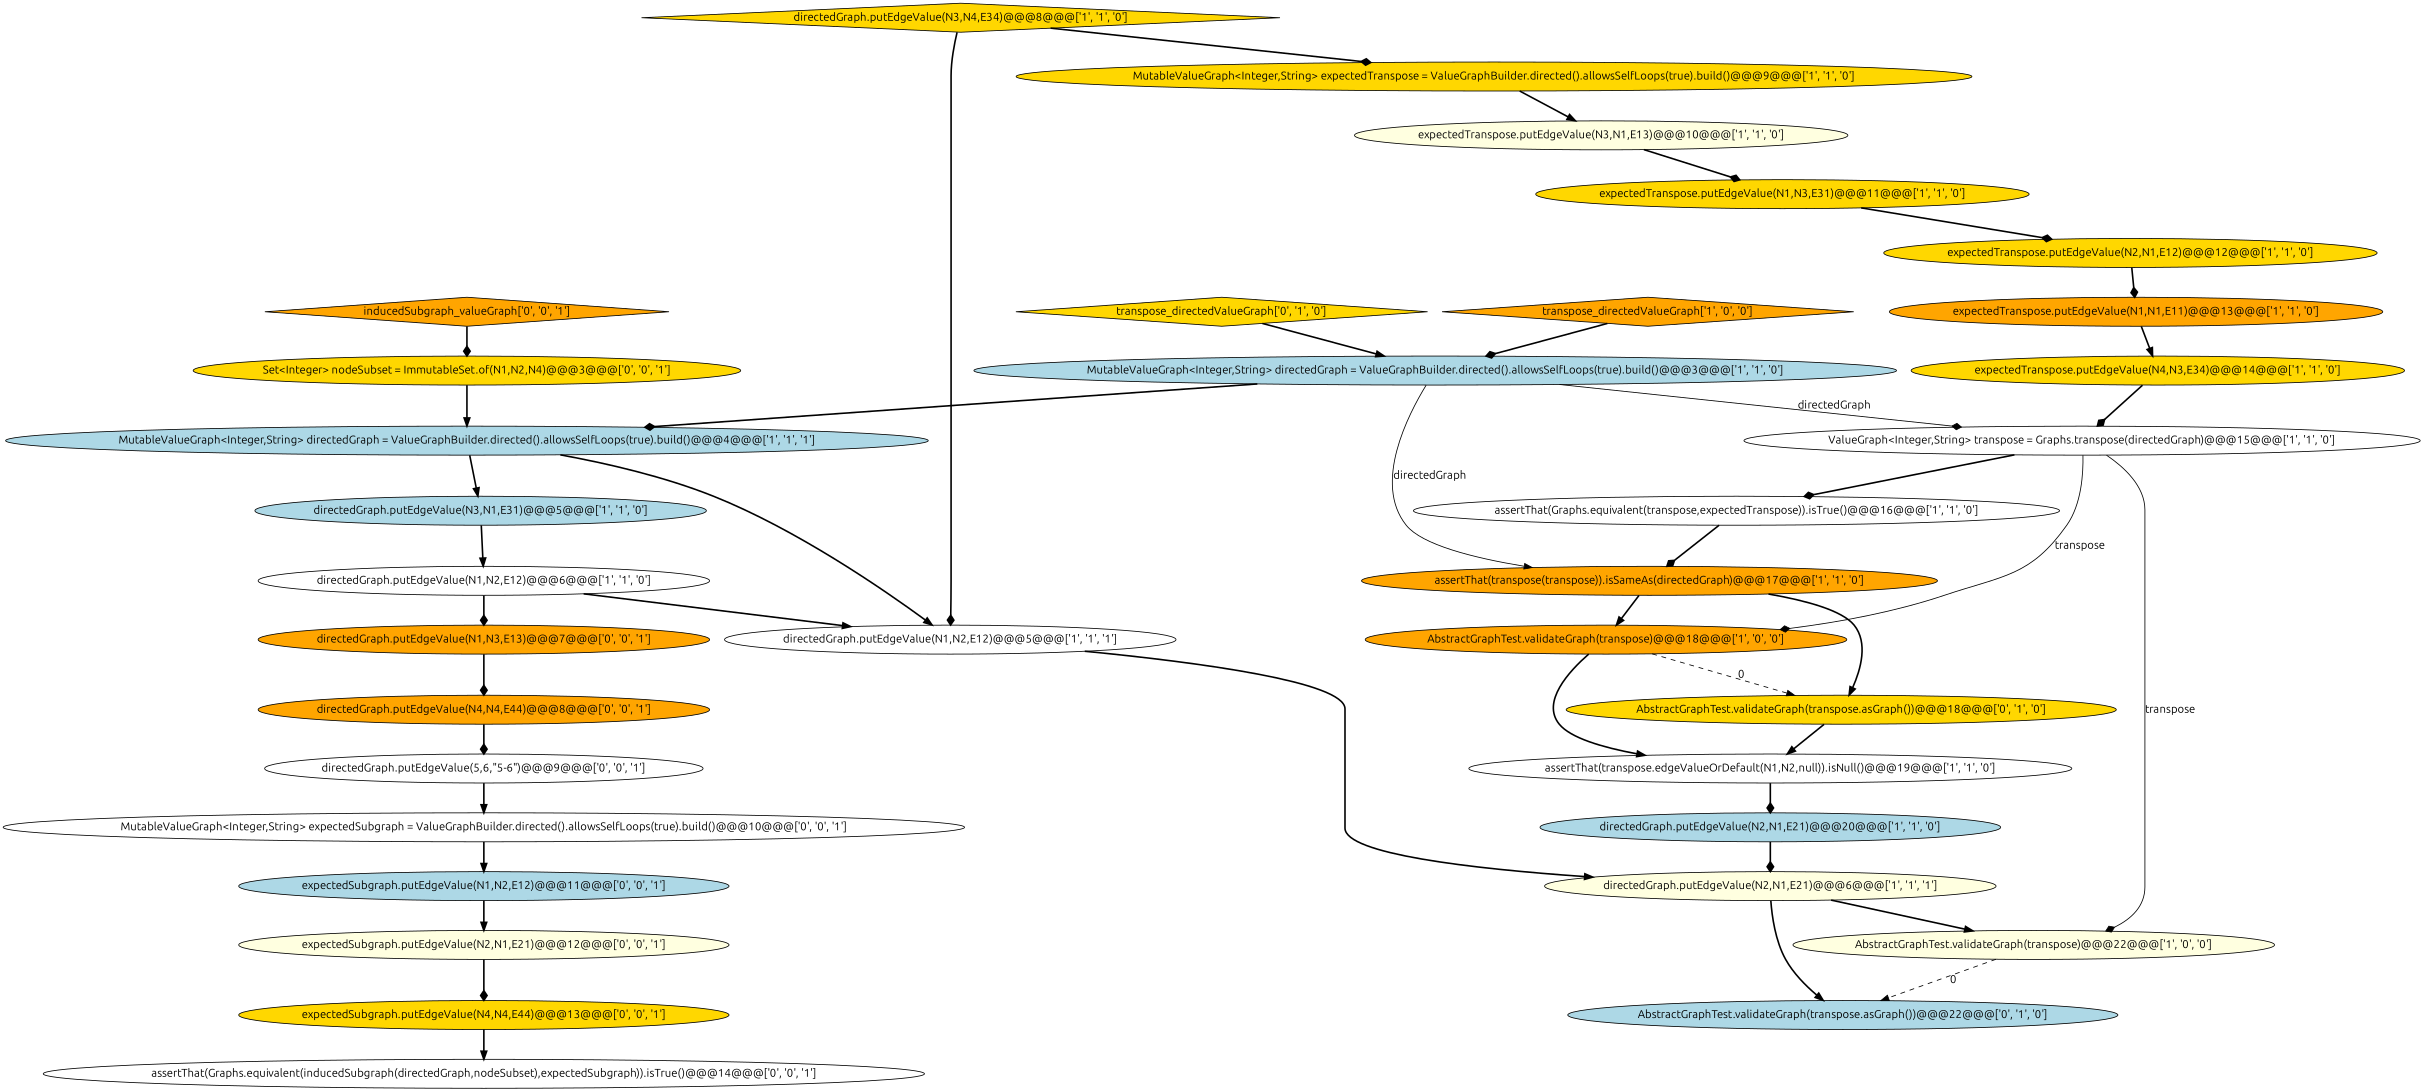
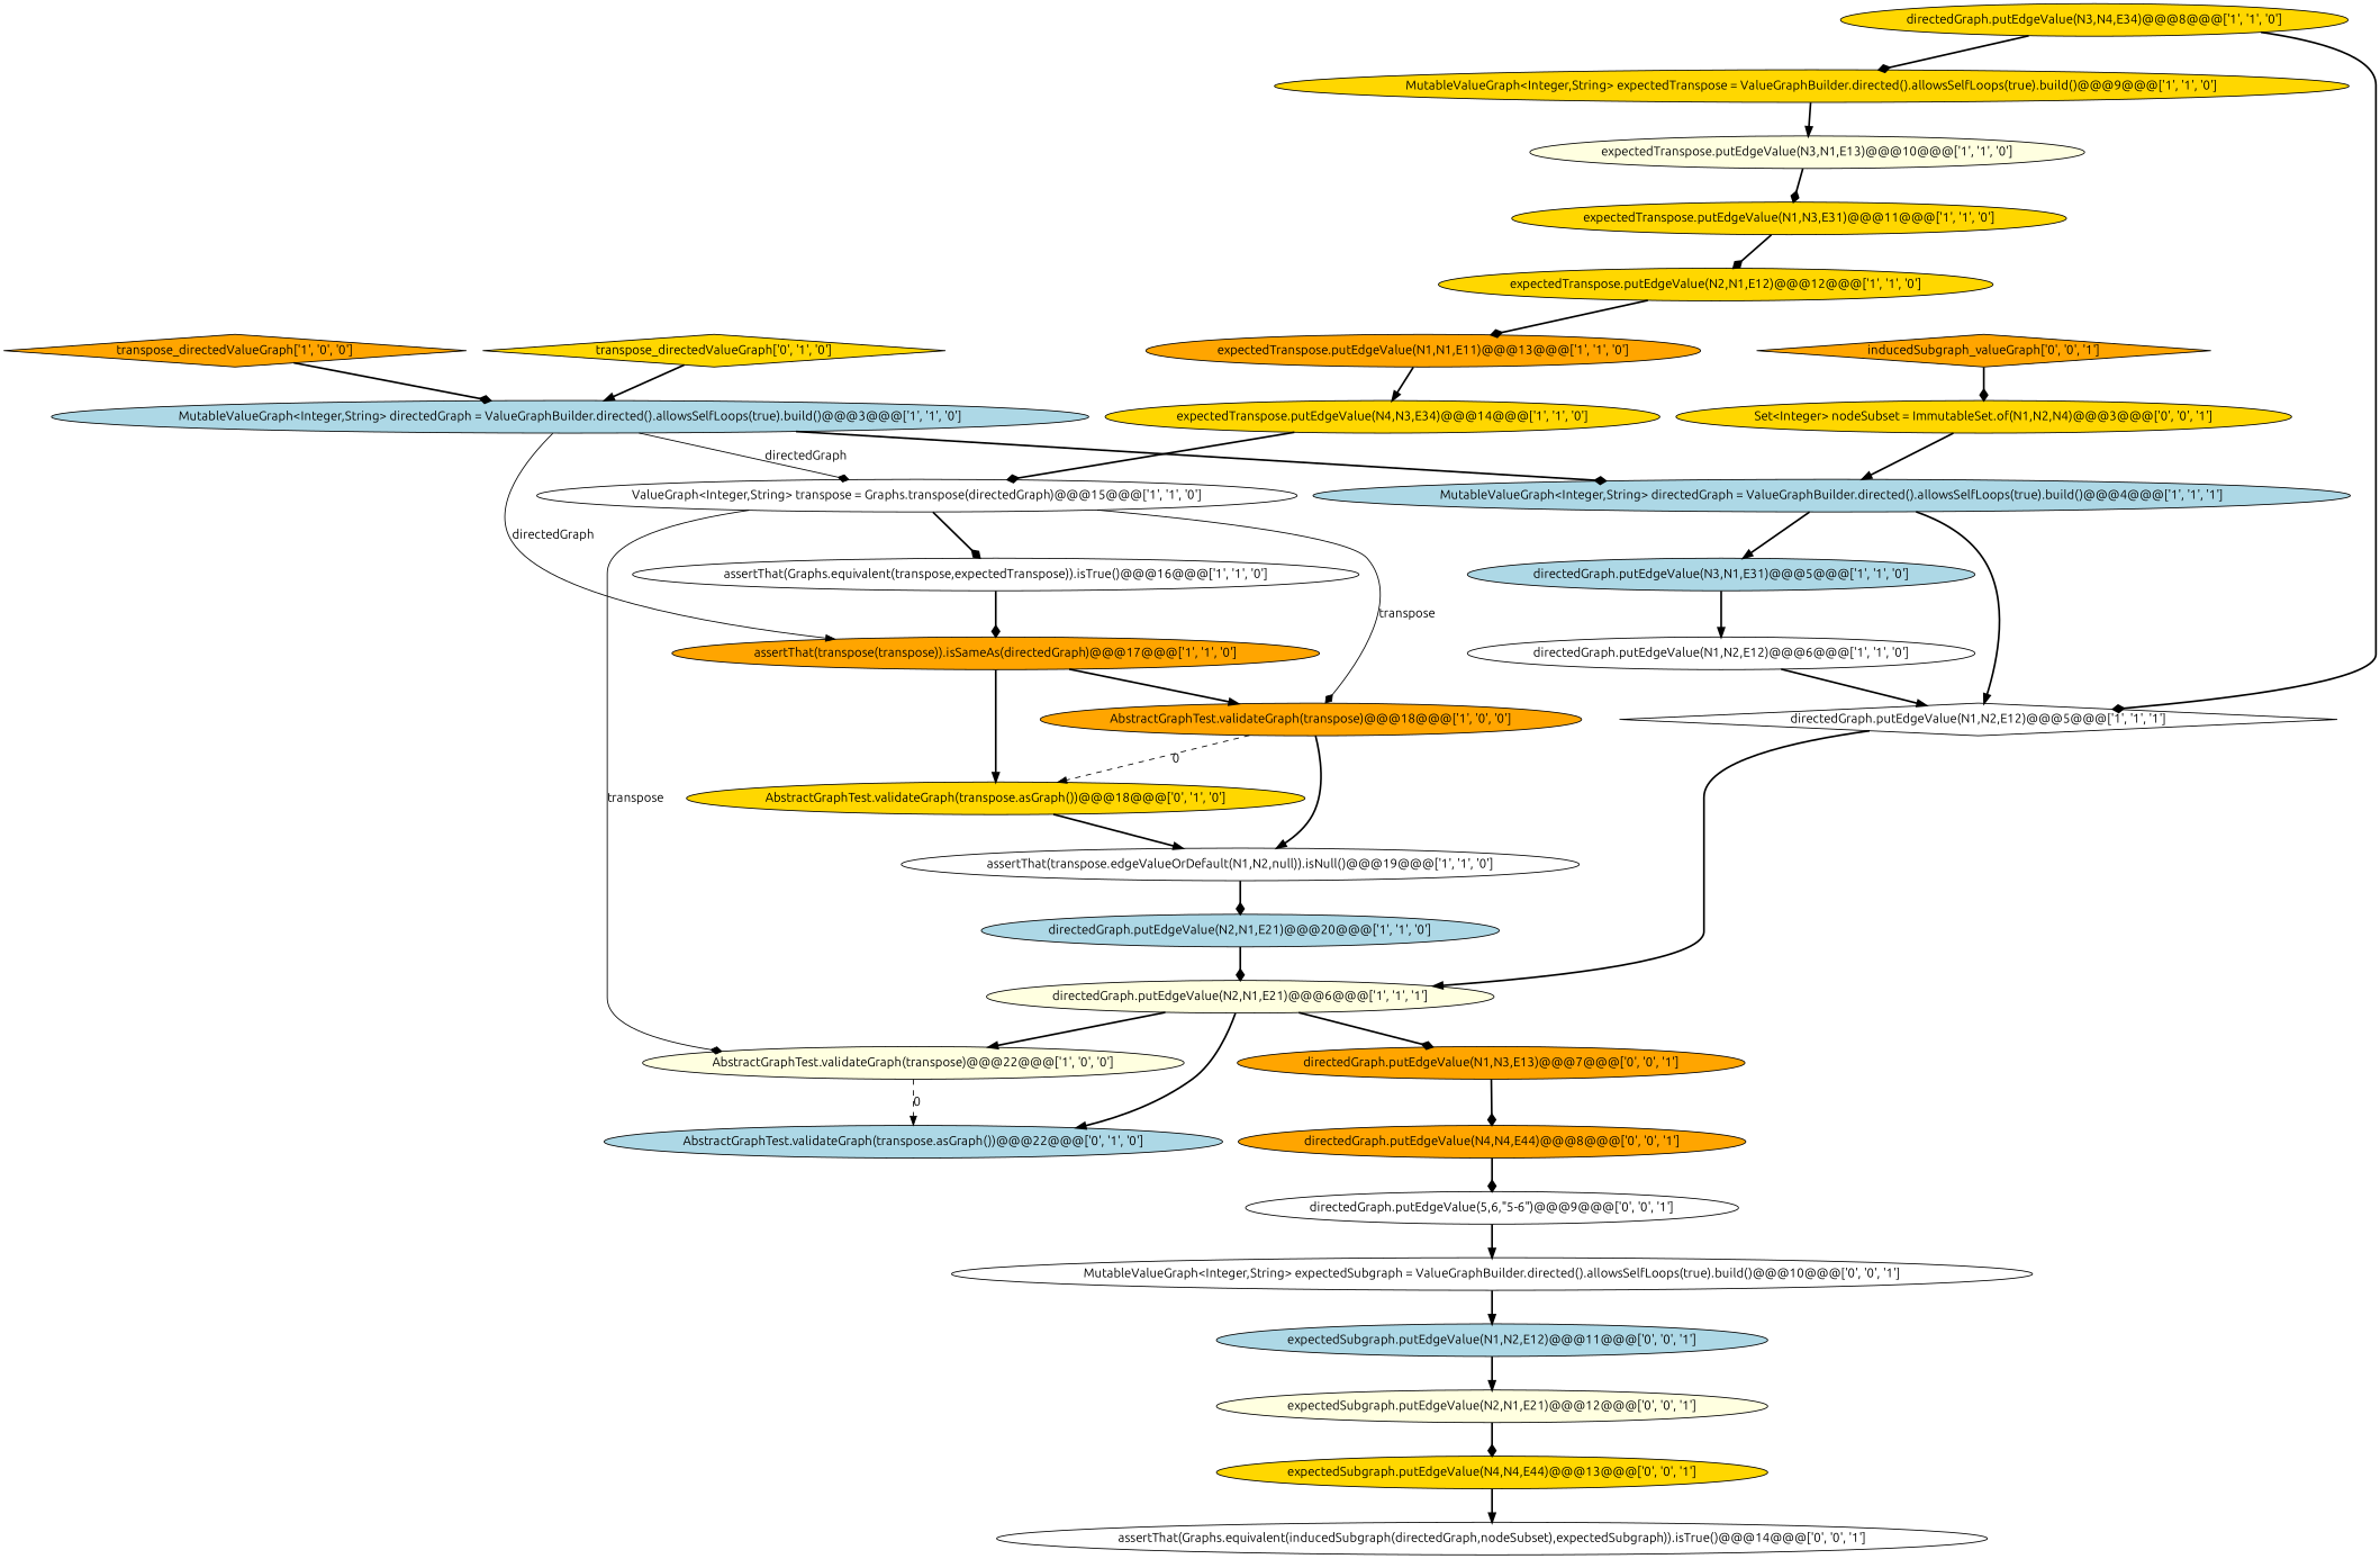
  digraph {
    fontname=Ubuntu
    node [fillcolor=gold fontname=Ubuntu shape=ellipse style=filled]
    edge [arrowhead=normal fontname=Ubuntu style=bold]
    n1 [fillcolor=lightblue label="AbstractGraphTest.validateGraph(transpose.asGraph())@@@22@@@['0', '1', '0']"]
    n2 [label="expectedTranspose.putEdgeValue(N4,N3,E34)@@@14@@@['1', '1', '0']"]
    n3 [fillcolor=white label="ValueGraph<Integer,String> transpose = Graphs.transpose(directedGraph)@@@15@@@['1', '1', '0']"]
    n4 [fillcolor=white label="assertThat(Graphs.equivalent(transpose,expectedTranspose)).isTrue()@@@16@@@['1', '1', '0']"]
    n5 [fillcolor=lightyellow label="AbstractGraphTest.validateGraph(transpose)@@@22@@@['1', '0', '0']"]
    n6 [fillcolor=orange label="AbstractGraphTest.validateGraph(transpose)@@@18@@@['1', '0', '0']"]
    n7 [fillcolor=lightyellow label="expectedTranspose.putEdgeValue(N3,N1,E13)@@@10@@@['1', '1', '0']"]
    n8 [label="expectedTranspose.putEdgeValue(N1,N3,E31)@@@11@@@['1', '1', '0']"]
    n9 [label="expectedTranspose.putEdgeValue(N2,N1,E12)@@@12@@@['1', '1', '0']"]
    n10 [fillcolor=orange label="directedGraph.putEdgeValue(N4,N4,E44)@@@8@@@['0', '0', '1']"]
    n11 [fillcolor=white label="directedGraph.putEdgeValue(5,6,\"5-6\")@@@9@@@['0', '0', '1']"]
    n12 [fillcolor=white label="MutableValueGraph<Integer,String> expectedSubgraph = ValueGraphBuilder.directed().allowsSelfLoops(true).build()@@@10@@@['0', '0', '1']"]
-   n13 [label="directedGraph.putEdgeValue(N3,N4,E34)@@@8@@@['1', '1', '0']" shape=diamond]
+   n13 [label="directedGraph.putEdgeValue(N3,N4,E34)@@@8@@@['1', '1', '0']"]
    n14 [label="MutableValueGraph<Integer,String> expectedTranspose = ValueGraphBuilder.directed().allowsSelfLoops(true).build()@@@9@@@['1', '1', '0']"]
-   n15 [fillcolor=white label="directedGraph.putEdgeValue(N1,N2,E12)@@@5@@@['1', '1', '1']"]
+   n15 [fillcolor=white label="directedGraph.putEdgeValue(N1,N2,E12)@@@5@@@['1', '1', '1']" shape=diamond]
    n16 [fillcolor=orange label="assertThat(transpose(transpose)).isSameAs(directedGraph)@@@17@@@['1', '1', '0']"]
    n17 [label="AbstractGraphTest.validateGraph(transpose.asGraph())@@@18@@@['0', '1', '0']"]
    n18 [fillcolor=lightblue label="expectedSubgraph.putEdgeValue(N1,N2,E12)@@@11@@@['0', '0', '1']"]
    n19 [fillcolor=lightyellow label="expectedSubgraph.putEdgeValue(N2,N1,E21)@@@12@@@['0', '0', '1']"]
    n20 [label="expectedSubgraph.putEdgeValue(N4,N4,E44)@@@13@@@['0', '0', '1']"]
    n21 [fillcolor=lightblue label="directedGraph.putEdgeValue(N3,N1,E31)@@@5@@@['1', '1', '0']"]
    n22 [fillcolor=white label="directedGraph.putEdgeValue(N1,N2,E12)@@@6@@@['1', '1', '0']"]
    n23 [fillcolor=white label="assertThat(Graphs.equivalent(inducedSubgraph(directedGraph,nodeSubset),expectedSubgraph)).isTrue()@@@14@@@['0', '0', '1']"]
    n24 [fillcolor=white label="assertThat(transpose.edgeValueOrDefault(N1,N2,null)).isNull()@@@19@@@['1', '1', '0']"]
    n25 [fillcolor=lightblue label="directedGraph.putEdgeValue(N2,N1,E21)@@@20@@@['1', '1', '0']"]
    n26 [label="transpose_directedValueGraph['0', '1', '0']" shape=diamond]
    n27 [fillcolor=lightblue label="MutableValueGraph<Integer,String> directedGraph = ValueGraphBuilder.directed().allowsSelfLoops(true).build()@@@3@@@['1', '1', '0']"]
    n28 [fillcolor=lightblue label="MutableValueGraph<Integer,String> directedGraph = ValueGraphBuilder.directed().allowsSelfLoops(true).build()@@@4@@@['1', '1', '1']"]
    n29 [fillcolor=orange label="expectedTranspose.putEdgeValue(N1,N1,E11)@@@13@@@['1', '1', '0']"]
    n30 [label="Set<Integer> nodeSubset = ImmutableSet.of(N1,N2,N4)@@@3@@@['0', '0', '1']"]
    n31 [fillcolor=lightyellow label="directedGraph.putEdgeValue(N2,N1,E21)@@@6@@@['1', '1', '1']"]
    n32 [fillcolor=orange label="directedGraph.putEdgeValue(N1,N3,E13)@@@7@@@['0', '0', '1']"]
    n33 [fillcolor=orange label="inducedSubgraph_valueGraph['0', '0', '1']" shape=diamond]
    n34 [fillcolor=orange label="transpose_directedValueGraph['1', '0', '0']" shape=diamond]
    n2 -> n3 [arrowhead=diamond]
    n3 -> n4 [arrowhead=diamond]
    n3 -> n5 [arrowhead=diamond label=transpose style=solid]
    n3 -> n6 [arrowhead=diamond label=transpose style=solid]
    n4 -> n16 [arrowhead=diamond]
    n5 -> n1 [label=0 style=dashed]
    n6 -> n17 [label=0 style=dashed]
    n6 -> n24
    n7 -> n8 [arrowhead=diamond]
    n8 -> n9 [arrowhead=diamond]
    n9 -> n29 [arrowhead=diamond]
    n10 -> n11 [arrowhead=diamond]
    n11 -> n12
    n12 -> n18
    n13 -> n14 [arrowhead=diamond]
    n13 -> n15 [arrowhead=diamond]
    n14 -> n7
    n15 -> n31
    n16 -> n6
    n16 -> n17
    n17 -> n24
    n18 -> n19
    n19 -> n20 [arrowhead=diamond]
    n20 -> n23
    n21 -> n22
    n22 -> n15
    n24 -> n25 [arrowhead=diamond]
    n25 -> n31 [arrowhead=diamond]
    n26 -> n27
    n27 -> n3 [arrowhead=diamond label=directedGraph style=solid]
    n27 -> n16 [label=directedGraph style=solid]
    n27 -> n28 [arrowhead=diamond]
    n28 -> n15
    n28 -> n21
    n29 -> n2
    n30 -> n28
    n31 -> n1
    n31 -> n5
-   n22 -> n32 [arrowhead=diamond]
+   n31 -> n32 [arrowhead=diamond]
    n32 -> n10 [arrowhead=diamond]
    n33 -> n30 [arrowhead=diamond]
    n34 -> n27 [arrowhead=diamond]
  }
